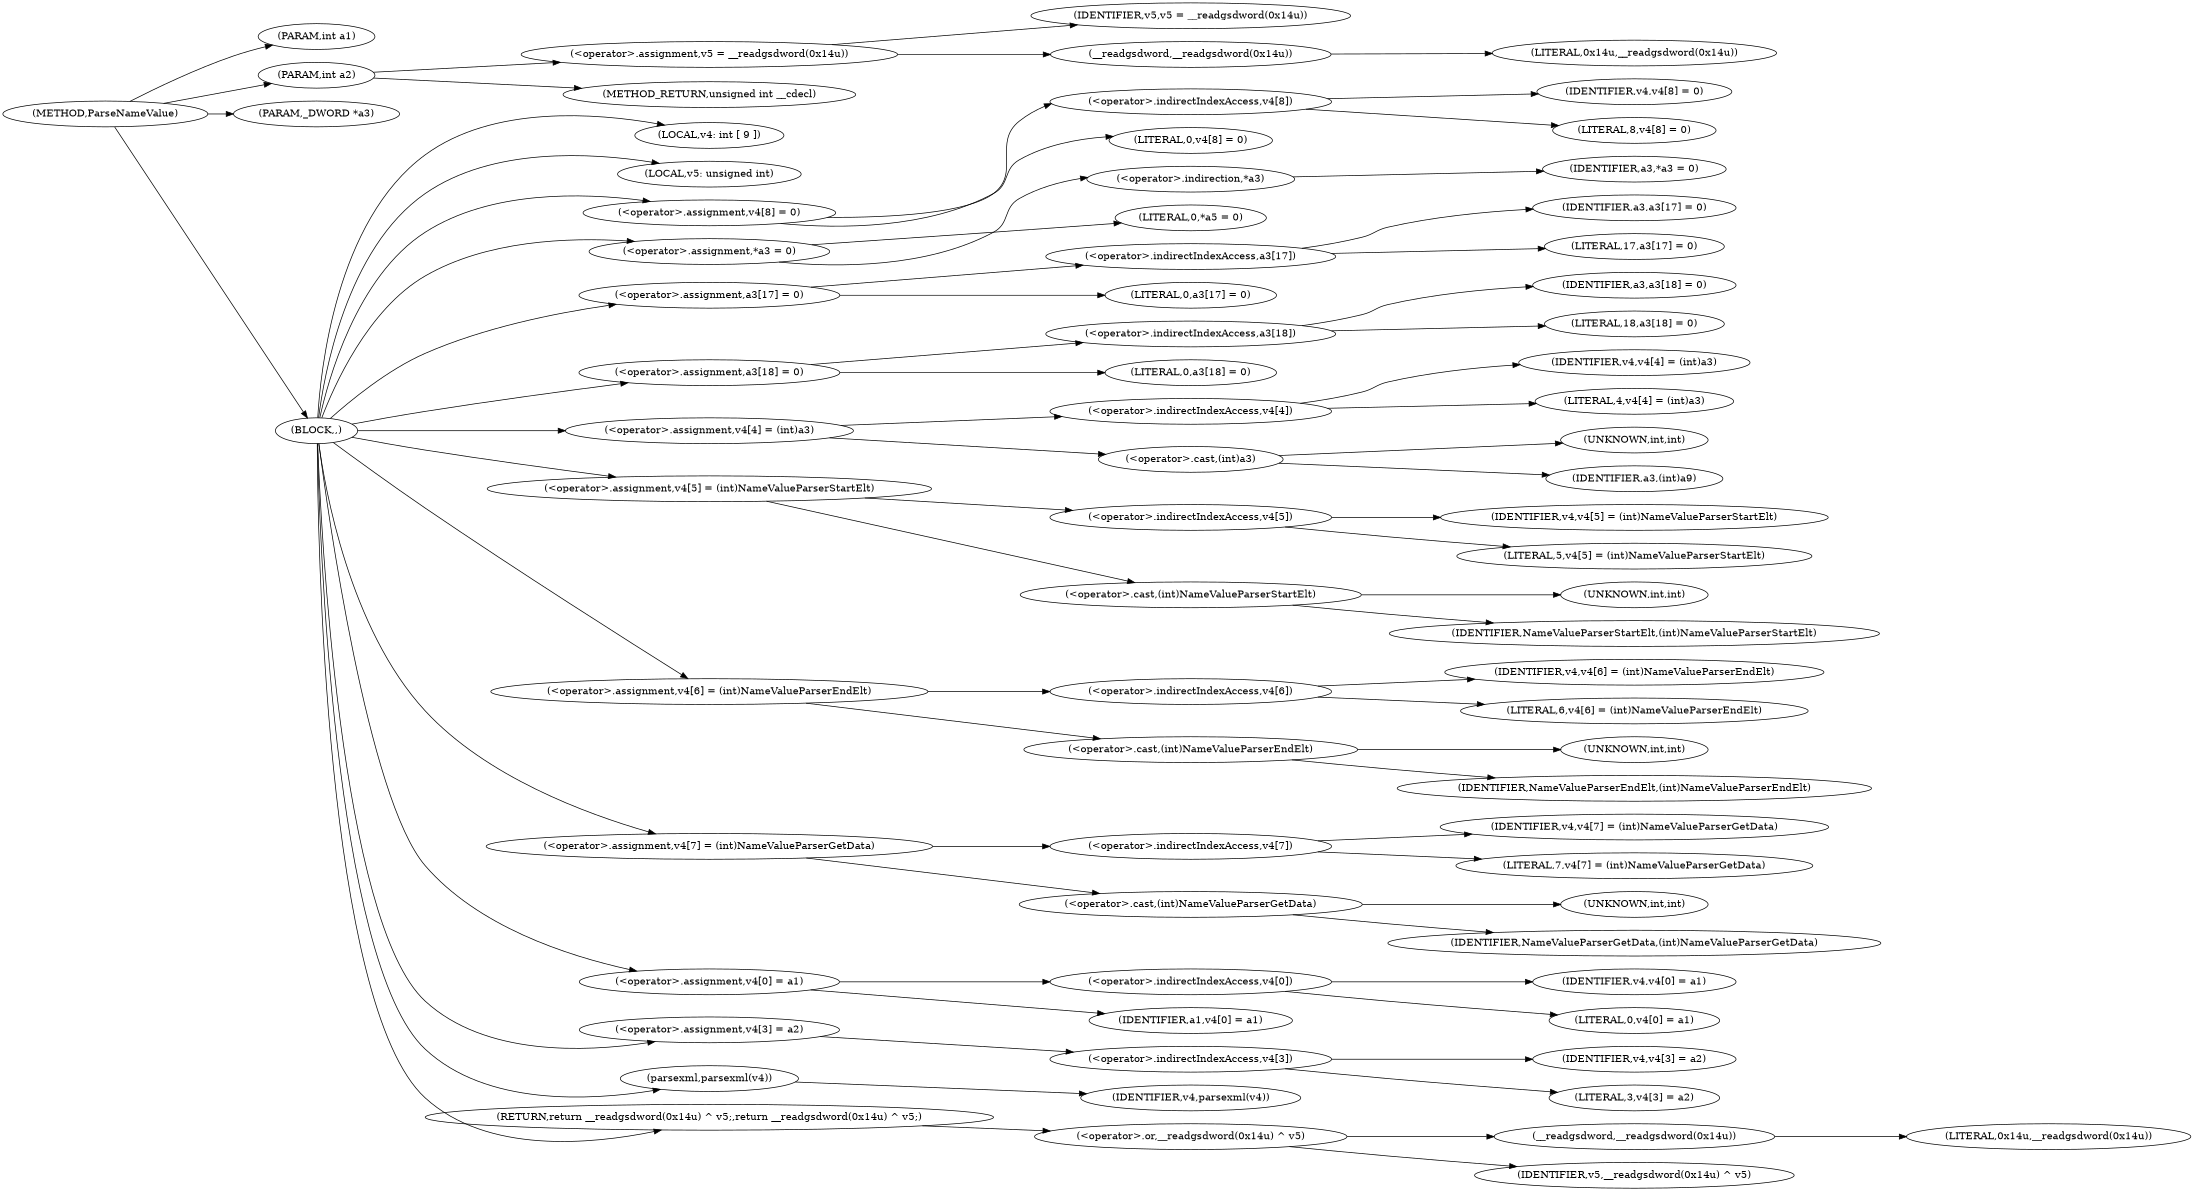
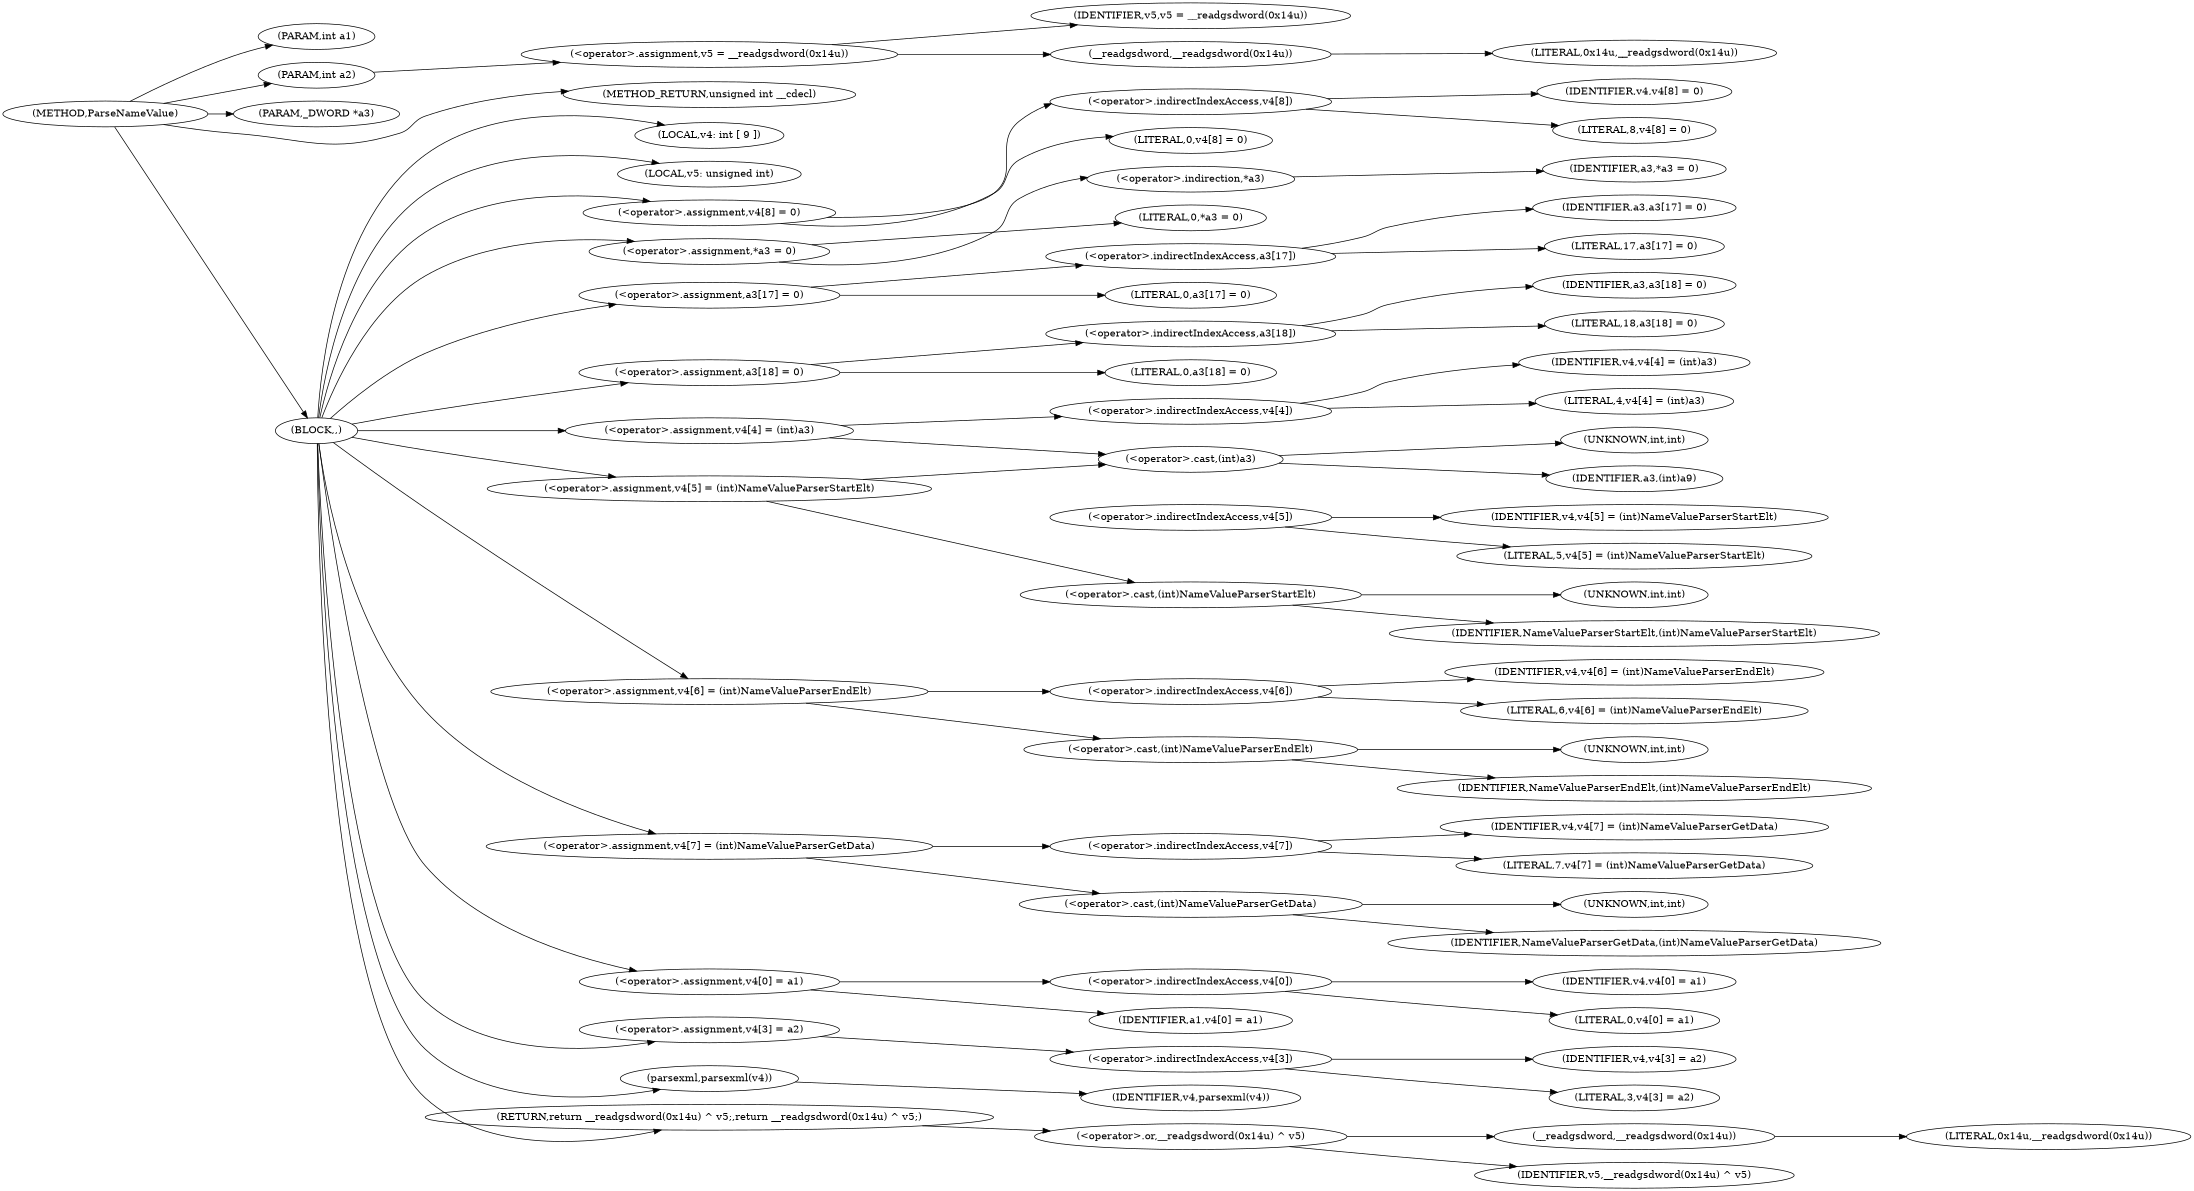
  digraph {
    rankdir=LR
    n1 [label="(METHOD,ParseNameValue)"]
    n2 [label="(PARAM,int a1)"]
    n3 [label="(PARAM,int a2)"]
    n4 [label="(PARAM,_DWORD *a3)"]
    n5 [label="(BLOCK,,)"]
    n6 [label="(METHOD_RETURN,unsigned int __cdecl)"]
    n7 [label="(<operator>.assignment,v5 = __readgsdword(0x14u))"]
    n8 [label="(LOCAL,v4: int [ 9 ])"]
    n9 [label="(LOCAL,v5: unsigned int)"]
    n10 [label="(<operator>.assignment,v4[8] = 0)"]
    n11 [label="(<operator>.assignment,*a3 = 0)"]
    n12 [label="(<operator>.assignment,a3[17] = 0)"]
    n13 [label="(<operator>.assignment,a3[18] = 0)"]
    n14 [label="(<operator>.assignment,v4[4] = (int)a3)"]
    n15 [label="(<operator>.assignment,v4[5] = (int)NameValueParserStartElt)"]
    n16 [label="(<operator>.assignment,v4[6] = (int)NameValueParserEndElt)"]
    n17 [label="(<operator>.assignment,v4[7] = (int)NameValueParserGetData)"]
    n18 [label="(<operator>.assignment,v4[0] = a1)"]
    n19 [label="(<operator>.assignment,v4[3] = a2)"]
    n20 [label="(parsexml,parsexml(v4))"]
    n21 [label="(RETURN,return __readgsdword(0x14u) ^ v5;,return __readgsdword(0x14u) ^ v5;)"]
    n22 [label="(IDENTIFIER,v5,v5 = __readgsdword(0x14u))"]
    n23 [label="(__readgsdword,__readgsdword(0x14u))"]
    n24 [label="(<operator>.indirectIndexAccess,v4[8])"]
    n25 [label="(LITERAL,0,v4[8] = 0)"]
    n26 [label="(<operator>.indirection,*a3)"]
-   n27 [label="(LITERAL,0,*a5 = 0)"]
+   n27 [label="(LITERAL,0,*a3 = 0)"]
    n28 [label="(<operator>.indirectIndexAccess,a3[17])"]
    n29 [label="(LITERAL,0,a3[17] = 0)"]
    n30 [label="(<operator>.indirectIndexAccess,a3[18])"]
    n31 [label="(LITERAL,0,a3[18] = 0)"]
    n32 [label="(<operator>.indirectIndexAccess,v4[4])"]
    n33 [label="(<operator>.cast,(int)a3)"]
    n34 [label="(<operator>.indirectIndexAccess,v4[5])"]
    n35 [label="(<operator>.cast,(int)NameValueParserStartElt)"]
    n36 [label="(<operator>.indirectIndexAccess,v4[6])"]
    n37 [label="(<operator>.cast,(int)NameValueParserEndElt)"]
    n38 [label="(<operator>.indirectIndexAccess,v4[7])"]
    n39 [label="(<operator>.cast,(int)NameValueParserGetData)"]
    n40 [label="(<operator>.indirectIndexAccess,v4[0])"]
    n41 [label="(IDENTIFIER,a1,v4[0] = a1)"]
    n42 [label="(<operator>.indirectIndexAccess,v4[3])"]
    n43 [label="(IDENTIFIER,v4,parsexml(v4))"]
    n44 [label="(<operator>.or,__readgsdword(0x14u) ^ v5)"]
    n45 [label="(LITERAL,0x14u,__readgsdword(0x14u))"]
    n46 [label="(IDENTIFIER,v4,v4[8] = 0)"]
    n47 [label="(LITERAL,8,v4[8] = 0)"]
    n48 [label="(IDENTIFIER,a3,*a3 = 0)"]
    n49 [label="(IDENTIFIER,a3,a3[17] = 0)"]
    n50 [label="(LITERAL,17,a3[17] = 0)"]
    n51 [label="(IDENTIFIER,a3,a3[18] = 0)"]
    n52 [label="(LITERAL,18,a3[18] = 0)"]
    n53 [label="(IDENTIFIER,v4,v4[4] = (int)a3)"]
    n54 [label="(LITERAL,4,v4[4] = (int)a3)"]
    n55 [label="(UNKNOWN,int,int)"]
    n56 [label="(IDENTIFIER,a3,(int)a9)"]
    n57 [label="(IDENTIFIER,v4,v4[5] = (int)NameValueParserStartElt)"]
    n58 [label="(LITERAL,5,v4[5] = (int)NameValueParserStartElt)"]
    n59 [label="(UNKNOWN,int,int)"]
    n60 [label="(IDENTIFIER,NameValueParserStartElt,(int)NameValueParserStartElt)"]
    n61 [label="(IDENTIFIER,v4,v4[6] = (int)NameValueParserEndElt)"]
    n62 [label="(LITERAL,6,v4[6] = (int)NameValueParserEndElt)"]
    n63 [label="(UNKNOWN,int,int)"]
    n64 [label="(IDENTIFIER,NameValueParserEndElt,(int)NameValueParserEndElt)"]
    n65 [label="(IDENTIFIER,v4,v4[7] = (int)NameValueParserGetData)"]
    n66 [label="(LITERAL,7,v4[7] = (int)NameValueParserGetData)"]
    n67 [label="(UNKNOWN,int,int)"]
    n68 [label="(IDENTIFIER,NameValueParserGetData,(int)NameValueParserGetData)"]
    n69 [label="(IDENTIFIER,v4,v4[0] = a1)"]
    n70 [label="(LITERAL,0,v4[0] = a1)"]
    n71 [label="(IDENTIFIER,v4,v4[3] = a2)"]
    n72 [label="(LITERAL,3,v4[3] = a2)"]
    n73 [label="(__readgsdword,__readgsdword(0x14u))"]
    n74 [label="(IDENTIFIER,v5,__readgsdword(0x14u) ^ v5)"]
    n75 [label="(LITERAL,0x14u,__readgsdword(0x14u))"]
    n1 -> n2
    n1 -> n3
    n1 -> n4
    n1 -> n5
-   n3 -> n6
+   n1 -> n6
    n3 -> n7
    n5 -> n8
    n5 -> n9
    n5 -> n10
    n5 -> n11
    n5 -> n12
    n5 -> n13
    n5 -> n14
    n5 -> n15
    n5 -> n16
    n5 -> n17
    n5 -> n18
    n5 -> n19
    n5 -> n20
    n5 -> n21
    n7 -> n22
    n7 -> n23
    n10 -> n24
    n10 -> n25
    n11 -> n26
    n11 -> n27
    n12 -> n28
    n12 -> n29
    n13 -> n30
    n13 -> n31
    n14 -> n32
    n14 -> n33
-   n15 -> n34
+   n15 -> n33
    n15 -> n35
    n16 -> n36
    n16 -> n37
    n17 -> n38
    n17 -> n39
    n18 -> n40
    n18 -> n41
    n19 -> n42
    n20 -> n43
    n21 -> n44
    n23 -> n45
    n24 -> n46
    n24 -> n47
    n26 -> n48
    n28 -> n49
    n28 -> n50
    n30 -> n51
    n30 -> n52
    n32 -> n53
    n32 -> n54
    n33 -> n55
    n33 -> n56
    n34 -> n57
    n34 -> n58
    n35 -> n59
    n35 -> n60
    n36 -> n61
    n36 -> n62
    n37 -> n63
    n37 -> n64
    n38 -> n65
    n38 -> n66
    n39 -> n67
    n39 -> n68
    n40 -> n69
    n40 -> n70
    n42 -> n71
    n42 -> n72
    n44 -> n73
    n44 -> n74
    n73 -> n75
  }
